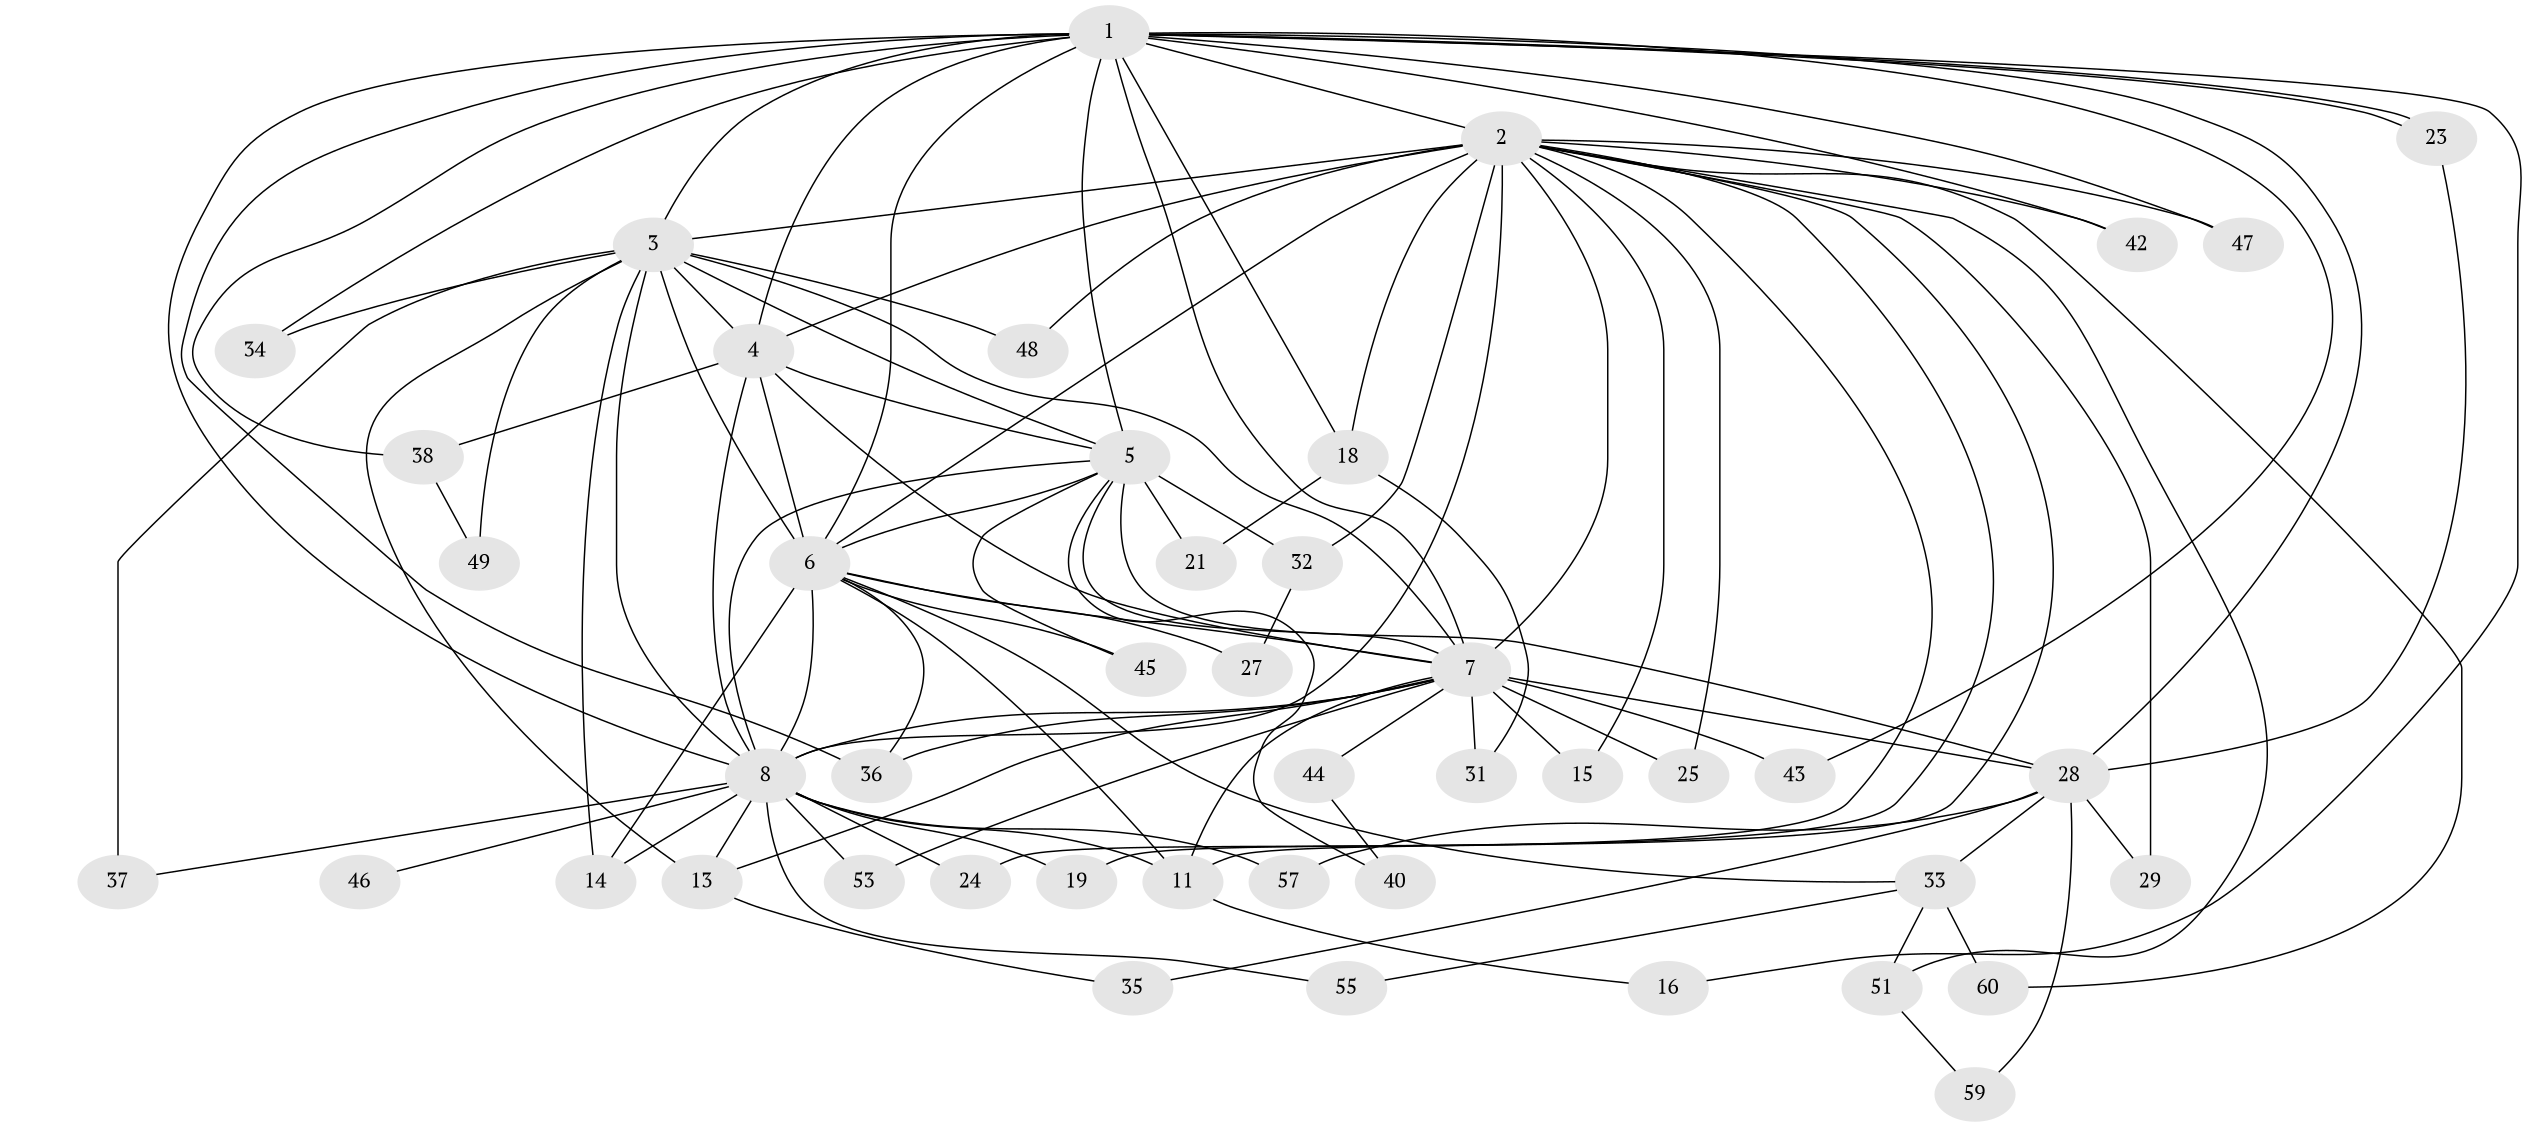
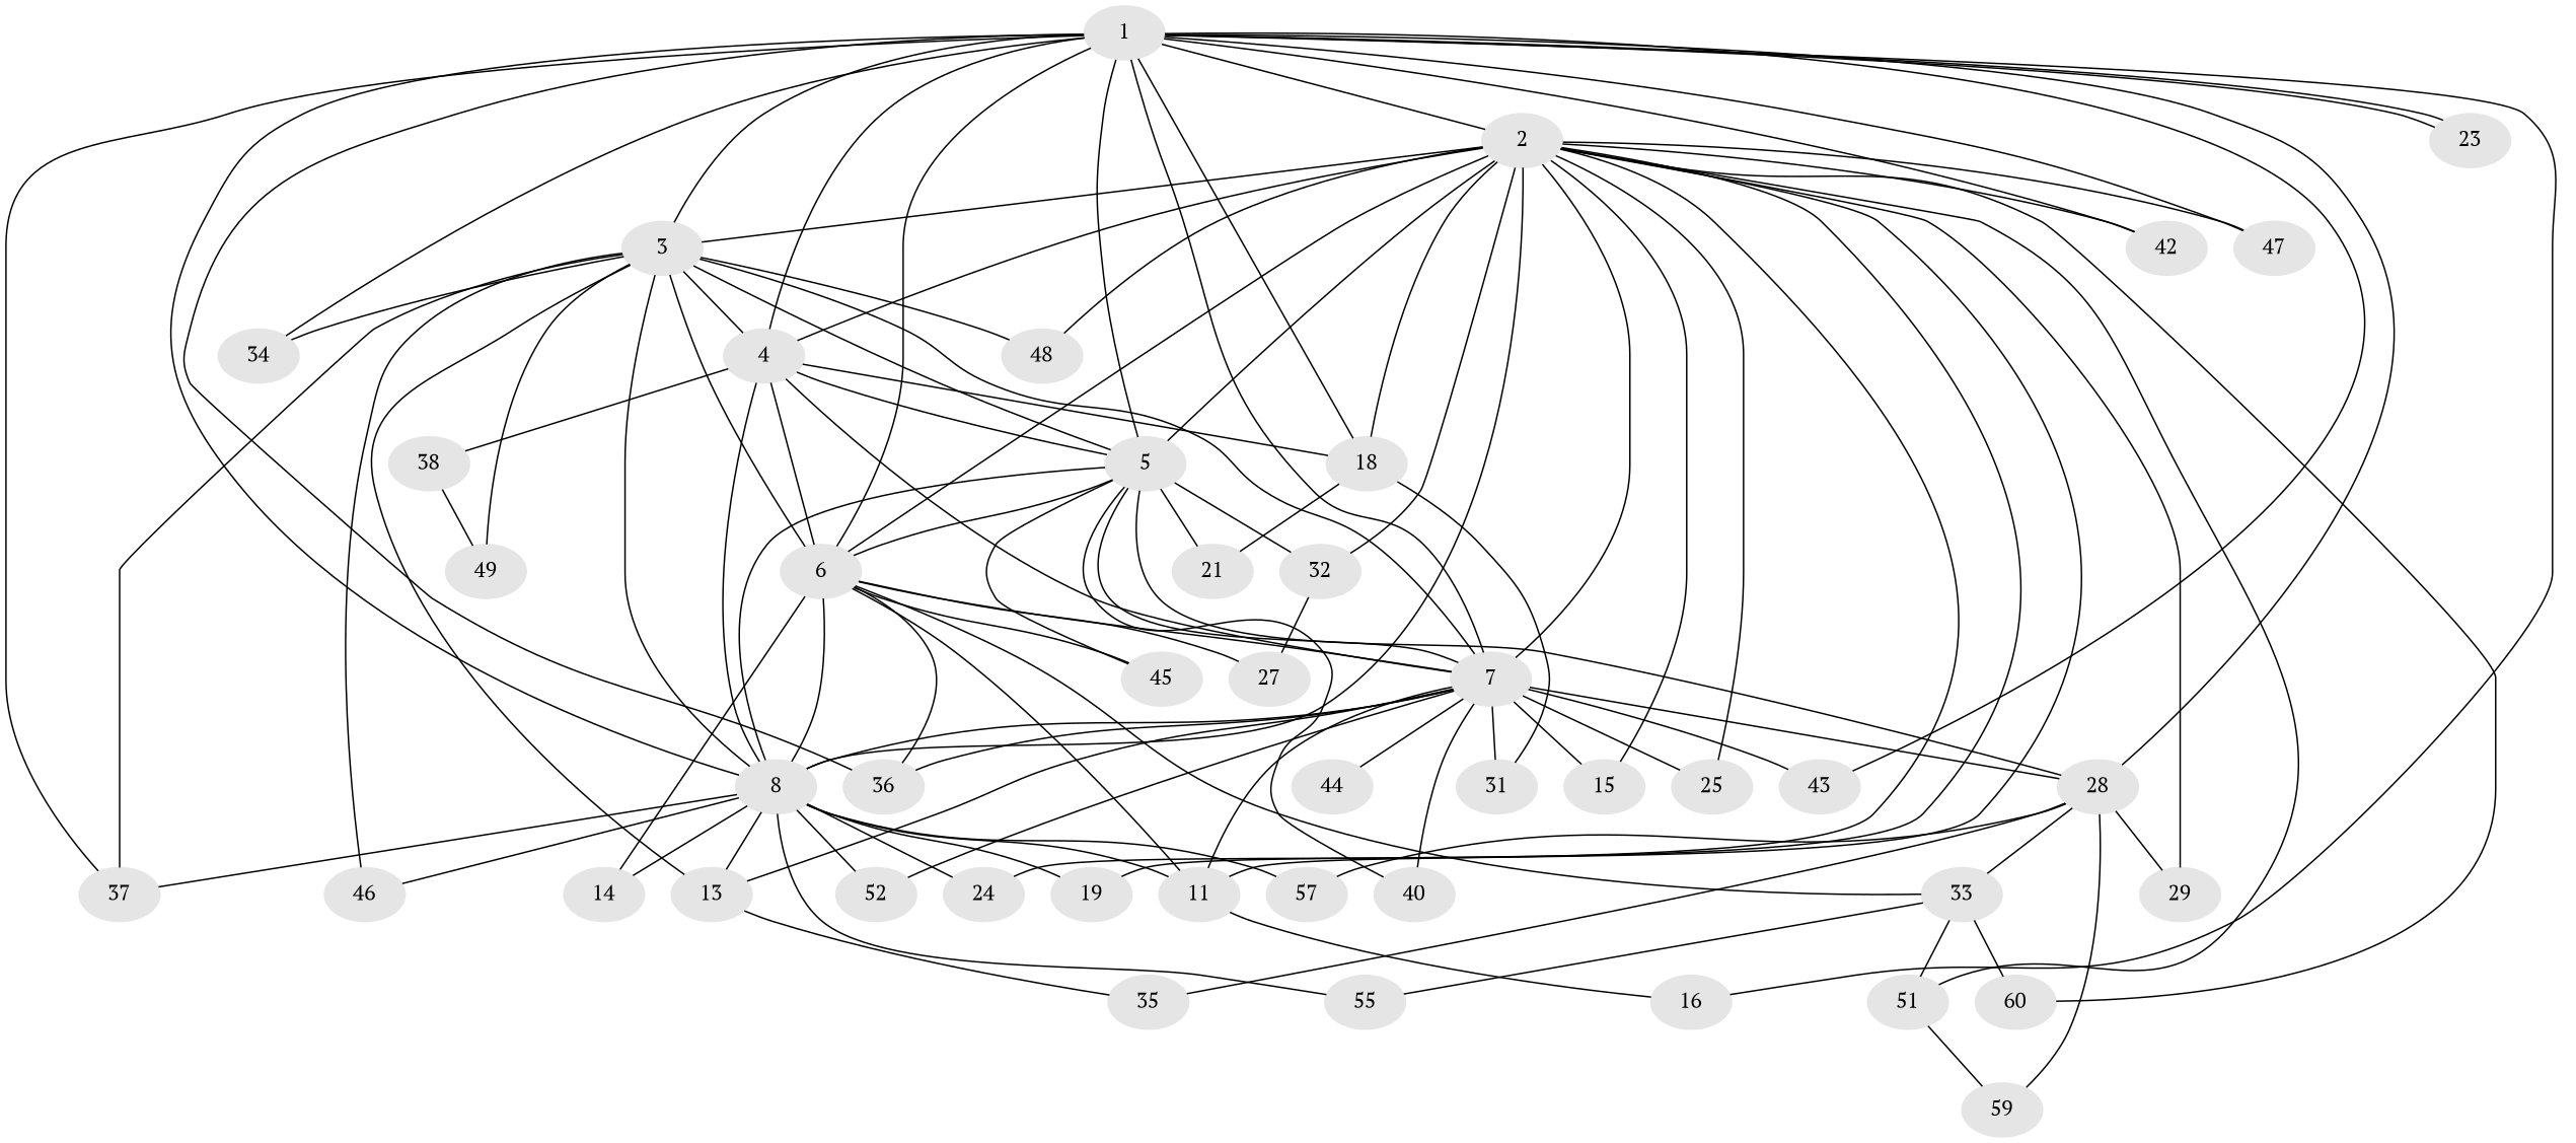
  graph {
    fontname="PT Serif"
    node [color=gray90 fontname="PT Serif" style=filled]
    edge [fontname="PT Serif"]
    1 [super="+50"]
    2 [super="+10"]
    3 [super="+20"]
    4 [super="+58"]
    5 [super="+12"]
    6 [super="+17"]
    7 [super="+39"]
    8 [super="+9"]
    16
    18 [super="+52"]
    23 [super="+30"]
    28 [super="+54"]
    34
    36 [super="+61"]
    38
    42
    43
    47
    11 [super="+26"]
    15
    19
    24
    25
    29
    32
    48
    51
    60
    13
    37
    46
    49
    21
    40 [super="+41"]
    45
    27
    14
    33 [super="+56"]
    31
    44
-   53
+   53 [label=52]
    55
    57
    35
    59
    1 -- 2 [weight=2]
    1 -- 3
    1 -- 4
    1 -- 5
    1 -- 6
    1 -- 7 [weight=2]
    1 -- 8 [weight=2]
    1 -- 16
    1 -- 18
    1 -- 23
    1 -- 23
    1 -- 28
    1 -- 34
    1 -- 36
-   1 -- 38
+   1 -- 37
    1 -- 42
    1 -- 43
    1 -- 47
    2 -- 3 [weight=2]
    2 -- 4 [weight=2]
+   2 -- 5 [weight=3]
    2 -- 6 [weight=2]
    2 -- 7 [weight=2]
    2 -- 8 [weight=4]
    2 -- 18
    2 -- 42
    2 -- 47
    2 -- 11
    2 -- 15
    2 -- 19
    2 -- 24
    2 -- 25
    2 -- 29
    2 -- 32
    2 -- 48
    2 -- 51
    2 -- 60
    3 -- 4
    3 -- 5
    3 -- 6
    3 -- 7
    3 -- 8 [weight=2]
    3 -- 34
    3 -- 48
    3 -- 13
    3 -- 37
-   3 -- 14
+   3 -- 46
    3 -- 49
    4 -- 5
    4 -- 6
    4 -- 7 [weight=2]
    4 -- 8 [weight=2]
+   4 -- 18
    4 -- 38
    5 -- 6
    5 -- 7
    5 -- 8 [weight=2]
    5 -- 28
    5 -- 32
    5 -- 21
    5 -- 40
    5 -- 45
    6 -- 7
    6 -- 8 [weight=2]
    6 -- 36
    6 -- 11
    6 -- 45
    6 -- 27
    6 -- 14
    6 -- 33
    7 -- 8 [weight=2]
    7 -- 28
    7 -- 36
    7 -- 43
    7 -- 11
    7 -- 15
    7 -- 25
    7 -- 13
-   44 -- 40 [weight=2]
+   7 -- 40 [weight=2]
    7 -- 31
    7 -- 44
    7 -- 53
    8 -- 11
    8 -- 19
    8 -- 24
    8 -- 13
    8 -- 37
    8 -- 46
    8 -- 14
    8 -- 53
    8 -- 55
    8 -- 57
    18 -- 21
    18 -- 31
-   23 -- 28
    28 -- 29
    28 -- 33 [weight=2]
    28 -- 57
    28 -- 35
    28 -- 59
    38 -- 49
    11 -- 16
    32 -- 27
    51 -- 59
    13 -- 35
    33 -- 51
    33 -- 60
    33 -- 55
  }
